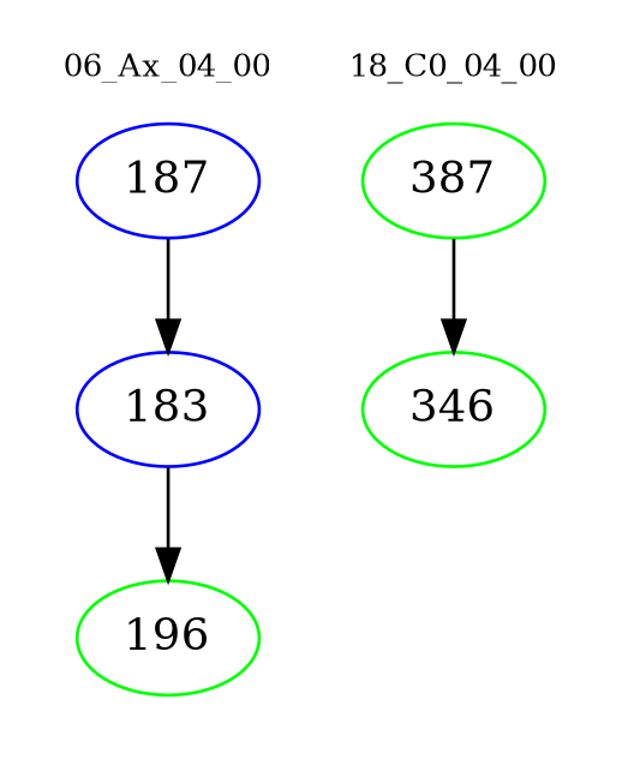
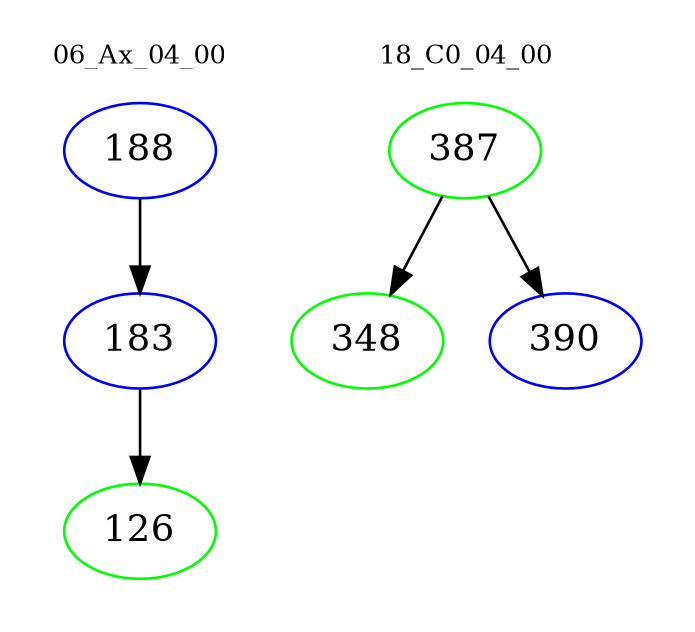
  digraph {
    node [color=blue]
    edge [color=black]
-   n1 [label=187]
+   n1 [label=188]
    n2 [label=183]
-   n3 [color=green label=196]
+   n3 [color=green label=126]
    n4 [color=green label=387]
-   n5 [color=green label=346]
+   n5 [color=green label=348]
+   n6 [label=390]
    subgraph cluster_1 {
      color=white
      fontsize=10
      label="06_Ax_04_00"
      n1
      n2
      n3
    }
    subgraph cluster_2 {
      color=white
      fontsize=10
      label="18_C0_04_00"
      n4
      n5
+     n6
    }
    n1 -> n2
    n2 -> n3
    n4 -> n5
+   n4 -> n6
  }
